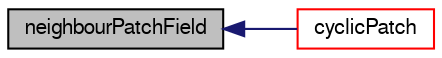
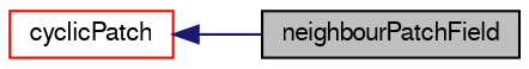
  digraph {
    rankdir=LR
    node [fontname=FreeSans fontsize=10 shape=record]
    n1 [color=black fillcolor=grey75 fontcolor=black height=0.2 label=neighbourPatchField style=filled width=0.4]
    n2 [color=red height=0.2 label=cyclicPatch width=0.4]
-   n1 -> n2 [color=midnightblue dir=back fontname=FreeSans fontsize=10 labelfontname=FreeSans labelfontsize=10 style=solid]
+   n2 -> n1 [color=midnightblue dir=back fontname=FreeSans fontsize=10 labelfontname=FreeSans labelfontsize=10 style=solid]
  }
